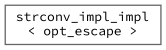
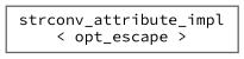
  digraph {
    rankdir=LR
    fontname="Source Code Pro"
-   n1 [color=grey40 fillcolor=white fontname="Source Code Pro" fontsize=10 height=0.2 label="strconv_impl_impl\l\< opt_escape \>" shape=box style=filled width=0.4]
+   n1 [color=grey40 fillcolor=white fontname="Source Code Pro" fontsize=10 height=0.2 label="strconv_attribute_impl\l\< opt_escape \>" shape=box style=filled width=0.4]
  }
